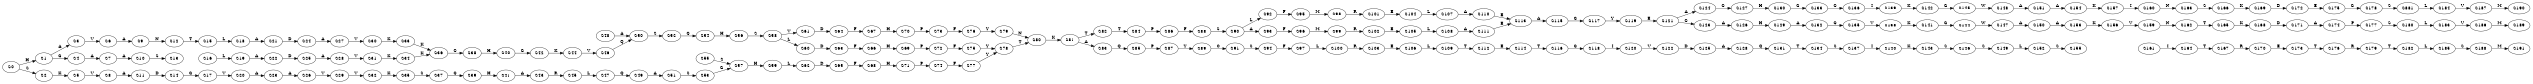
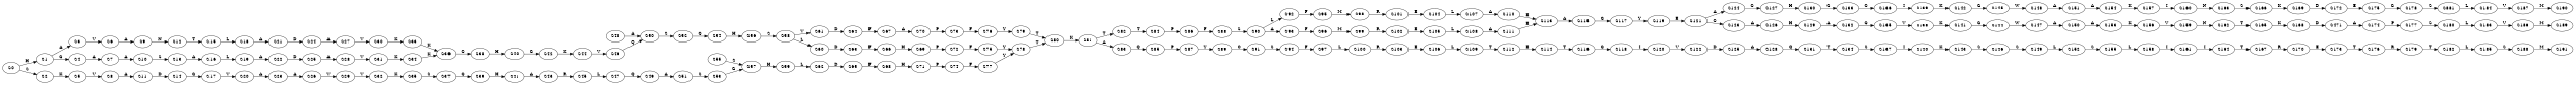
  strict digraph {
    rankdir=LR
    S0
    S1
    S2
    S3
    S4
    S5
    S6
    S7
    S8
    S9
    S10
    S11
    S12
    S13
    S14
    S15
    S16
    S17
    S18
    S19
    S20
    S21
    S22
    S23
    S24
    S25
    S26
    S27
    S28
    S29
    S30
    S31
    S32
    S33
    S34
    S35
    S36
    S37
    S38
    S39
    S40
    S41
    S42
    S43
    S44
    S45
    S46
    S47
    S50
    S49
    S48
    S51
    S52
    S53
    S54
    S57
    S56
    S55
    S58
    S59
    S60
    S61
    S62
    S63
    S64
    S65
    S66
    S67
    S68
    S69
    S70
    S71
    S72
    S73
    S74
    S75
    S76
    S77
    S78
    S79
    S80
    S81
    S82
    S83
    S84
    S85
    S86
    S87
    S88
    S89
    S90
    S91
    S92
    S93
    S94
    S95
    S96
    S97
    S98
    S99
    S100
    S101
    S102
    S103
    S104
    S105
    S106
    S107
    S108
    S109
    S110
    S111
    S112
    S113
    S114
    S115
    S116
    S117
    S118
    S119
    S120
    S121
    S122
    S123
    S124
    S125
    S126
    S127
    S128
    S129
    S130
    S131
    S132
    S133
    S134
    S135
    S136
    S137
    S138
    S139
    S140
    S141
    S142
    S143
    S144
    S145
    S146
    S147
    S148
    S149
    S150
    S151
    S152
    S153
    S154
    S155
    S156
    S157
+   S158
    S159
    S160
    S161
    S162
    S163
    S164
    S165
    S166
    S167
    S168
    S169
    S170
-   S171
+   S171 [label=S471]
    S172
    S173
    S174
    S175
    S176
    S177
    S178
    S179
    S180
    n182 [label=S881]
    S182
    S183
    S184
    S185
    S186
    S187
    S188
    S189
    S190
    S191
    S0 -> S1 [label=H]
    S0 -> S2 [label=S]
    S1 -> S3 [label=A]
    S1 -> S4 [label=G]
    S2 -> S5 [label=K]
    S3 -> S6 [label=V]
    S4 -> S7 [label=A]
    S5 -> S8 [label=V]
    S6 -> S9 [label=A]
    S7 -> S10 [label=A]
    S8 -> S11 [label=A]
    S9 -> S12 [label=N]
    S10 -> S13 [label=S]
    S11 -> S14 [label=D]
    S12 -> S15 [label=T]
+   S13 -> S16 [label=A]
    S14 -> S17 [label=G]
    S15 -> S18 [label=L]
    S16 -> S19 [label=L]
    S17 -> S20 [label=V]
    S18 -> S21 [label=A]
    S19 -> S22 [label=A]
    S20 -> S23 [label=A]
    S21 -> S24 [label=D]
    S22 -> S25 [label=D]
    S23 -> S26 [label=A]
    S24 -> S27 [label=A]
    S25 -> S28 [label=A]
    S26 -> S29 [label=V]
    S27 -> S30 [label=V]
    S28 -> S31 [label=V]
    S29 -> S32 [label=V]
    S30 -> S33 [label=K]
    S31 -> S34 [label=K]
    S32 -> S35 [label=K]
    S33 -> S36 [label=K]
    S34 -> S36 [label=K]
    S35 -> S37 [label=S]
    S36 -> S38 [label=G]
    S37 -> S39 [label=G]
    S38 -> S40 [label=H]
    S39 -> S41 [label=H]
    S40 -> S42 [label=G]
    S41 -> S43 [label=A]
    S42 -> S44 [label=K]
    S43 -> S45 [label=R]
    S44 -> S46 [label=V]
    S45 -> S47 [label=L]
    S46 -> S50 [label=Q]
    S47 -> S49 [label=Q]
    S50 -> S52 [label=S]
    S49 -> S51 [label=A]
    S48 -> S50 [label=A]
    S51 -> S53 [label=S]
    S52 -> S54 [label=G]
    S53 -> S57 [label=G]
    S54 -> S56 [label=H]
    S57 -> S59 [label=H]
    S56 -> S58 [label=S]
    S55 -> S57 [label=S]
    S58 -> S60 [label=L]
    S58 -> S61 [label=V]
    S59 -> S62 [label=L]
    S60 -> S63 [label=D]
    S61 -> S64 [label=D]
    S62 -> S65 [label=D]
    S63 -> S66 [label=F]
    S64 -> S67 [label=F]
    S65 -> S68 [label=F]
    S66 -> S69 [label=H]
-   S67 -> S70 [label=H]
+   S67 -> S70 [label=A]
    S68 -> S71 [label=H]
    S69 -> S72 [label=P]
    S70 -> S73 [label=P]
    S71 -> S74 [label=P]
    S72 -> S75 [label=F]
    S73 -> S76 [label=F]
    S74 -> S77 [label=F]
    S75 -> S78 [label=Y]
    S76 -> S79 [label=Y]
    S77 -> S78 [label=Y]
    S78 -> S80 [label=T]
-   S79 -> S80 [label=N]
+   S79 -> S80 [label=T]
    S80 -> S81 [label=K]
    S81 -> S82 [label=T]
    S81 -> S83 [label=A]
    S82 -> S84 [label=T]
    S83 -> S85 [label=Q]
    S84 -> S86 [label=P]
    S85 -> S87 [label=P]
    S86 -> S88 [label=F]
    S87 -> S89 [label=Y]
    S88 -> S90 [label=S]
    S89 -> S91 [label=C]
    S90 -> S92 [label=L]
    S90 -> S93 [label=A]
    S91 -> S94 [label=S]
    S92 -> S95 [label=F]
    S93 -> S96 [label=F]
    S94 -> S97 [label=F]
    S95 -> S98 [label=M]
    S96 -> S99 [label=M]
    S97 -> S100 [label=L]
    S98 -> S101 [label=R]
    S99 -> S102 [label=R]
    S100 -> S103 [label=R]
    S101 -> S104 [label=E]
    S102 -> S105 [label=E]
    S103 -> S106 [label=E]
    S104 -> S107 [label=L]
    S105 -> S108 [label=L]
    S106 -> S109 [label=L]
    S107 -> S110 [label=A]
    S108 -> S111 [label=A]
    S109 -> S112 [label=T]
    S110 -> S113 [label=E]
    S111 -> S113 [label=E]
    S112 -> S114 [label=E]
    S113 -> S115 [label=A]
    S114 -> S116 [label=T]
    S115 -> S117 [label=G]
    S116 -> S118 [label=G]
    S117 -> S119 [label=Y]
    S118 -> S120 [label=I]
    S119 -> S121 [label=E]
    S120 -> S122 [label=V]
    S121 -> S123 [label=G]
    S121 -> S124 [label=A]
    S122 -> S125 [label=D]
    S123 -> S126 [label=A]
    S124 -> S127 [label=G]
    S125 -> S128 [label=A]
    S126 -> S129 [label=H]
    S127 -> S130 [label=H]
    S128 -> S131 [label=Q]
    S129 -> S132 [label=A]
    S130 -> S133 [label=G]
    S131 -> S134 [label=T]
    S132 -> S135 [label=G]
    S133 -> S136 [label=G]
    S134 -> S137 [label=S]
    S135 -> S138 [label=V]
    S136 -> S139 [label=I]
    S137 -> S140 [label=I]
    S138 -> S141 [label=K]
    S139 -> S142 [label=K]
    S140 -> S143 [label=K]
    S141 -> S144 [label=G]
    S142 -> S145 [label=G]
    S143 -> S146 [label=S]
    S144 -> S147 [label=W]
    S145 -> S148 [label=W]
    S146 -> S149 [label=S]
    S147 -> S150 [label=A]
    S148 -> S151 [label=A]
    S149 -> S152 [label=L]
    S150 -> S153 [label=A]
    S151 -> S154 [label=A]
    S152 -> S155 [label=S]
    S153 -> S156 [label=K]
    S154 -> S157 [label=K]
+   S155 -> S158 [label=L]
    S156 -> S159 [label=V]
    S157 -> S160 [label=I]
+   S158 -> S161 [label=I]
    S159 -> S162 [label=N]
    S160 -> S163 [label=N]
    S161 -> S164 [label=I]
    S162 -> S165 [label=T]
    S163 -> S166 [label=S]
    S164 -> S167 [label=T]
    S165 -> S168 [label=K]
    S166 -> S169 [label=K]
    S167 -> S170 [label=R]
    S168 -> S171 [label=D]
    S169 -> S172 [label=D]
    S170 -> S173 [label=E]
    S171 -> S174 [label=A]
    S172 -> S175 [label=E]
    S173 -> S176 [label=T]
    S174 -> S177 [label=P]
    S175 -> S178 [label=G]
    S176 -> S179 [label=R]
    S177 -> S180 [label=S]
    S178 -> n182 [label=S]
    S179 -> S182 [label=T]
    S180 -> S183 [label=L]
    n182 -> S184 [label=L]
    S182 -> S185 [label=L]
    S183 -> S186 [label=V]
    S184 -> S187 [label=V]
    S185 -> S188 [label=S]
    S186 -> S189 [label=M]
    S187 -> S190 [label=M]
    S188 -> S191 [label=M]
  }
